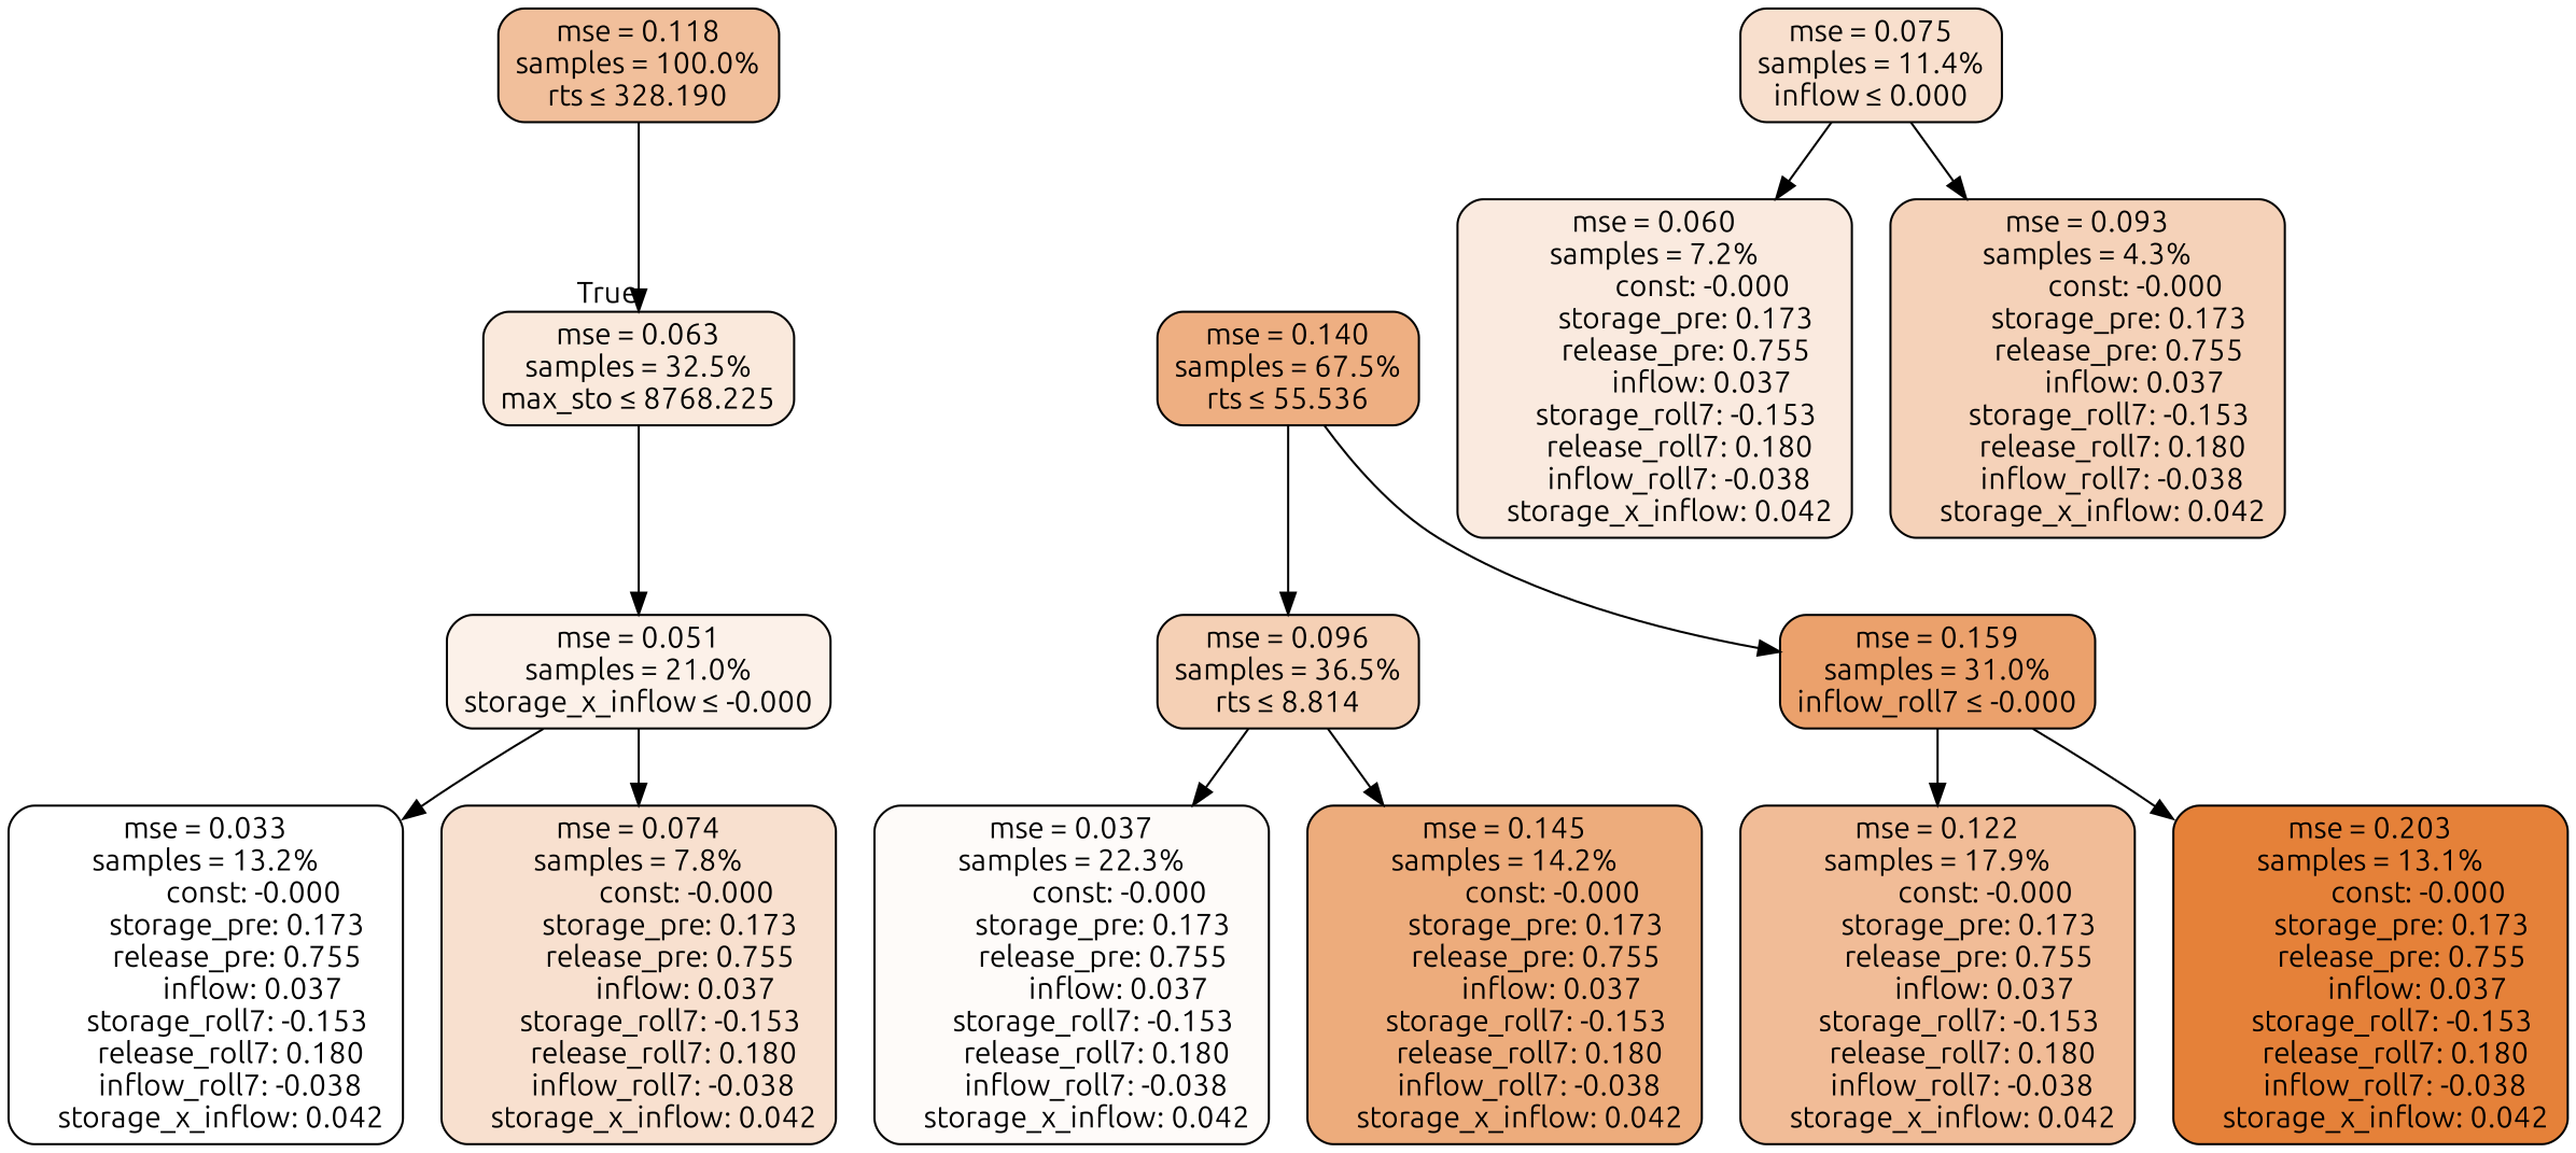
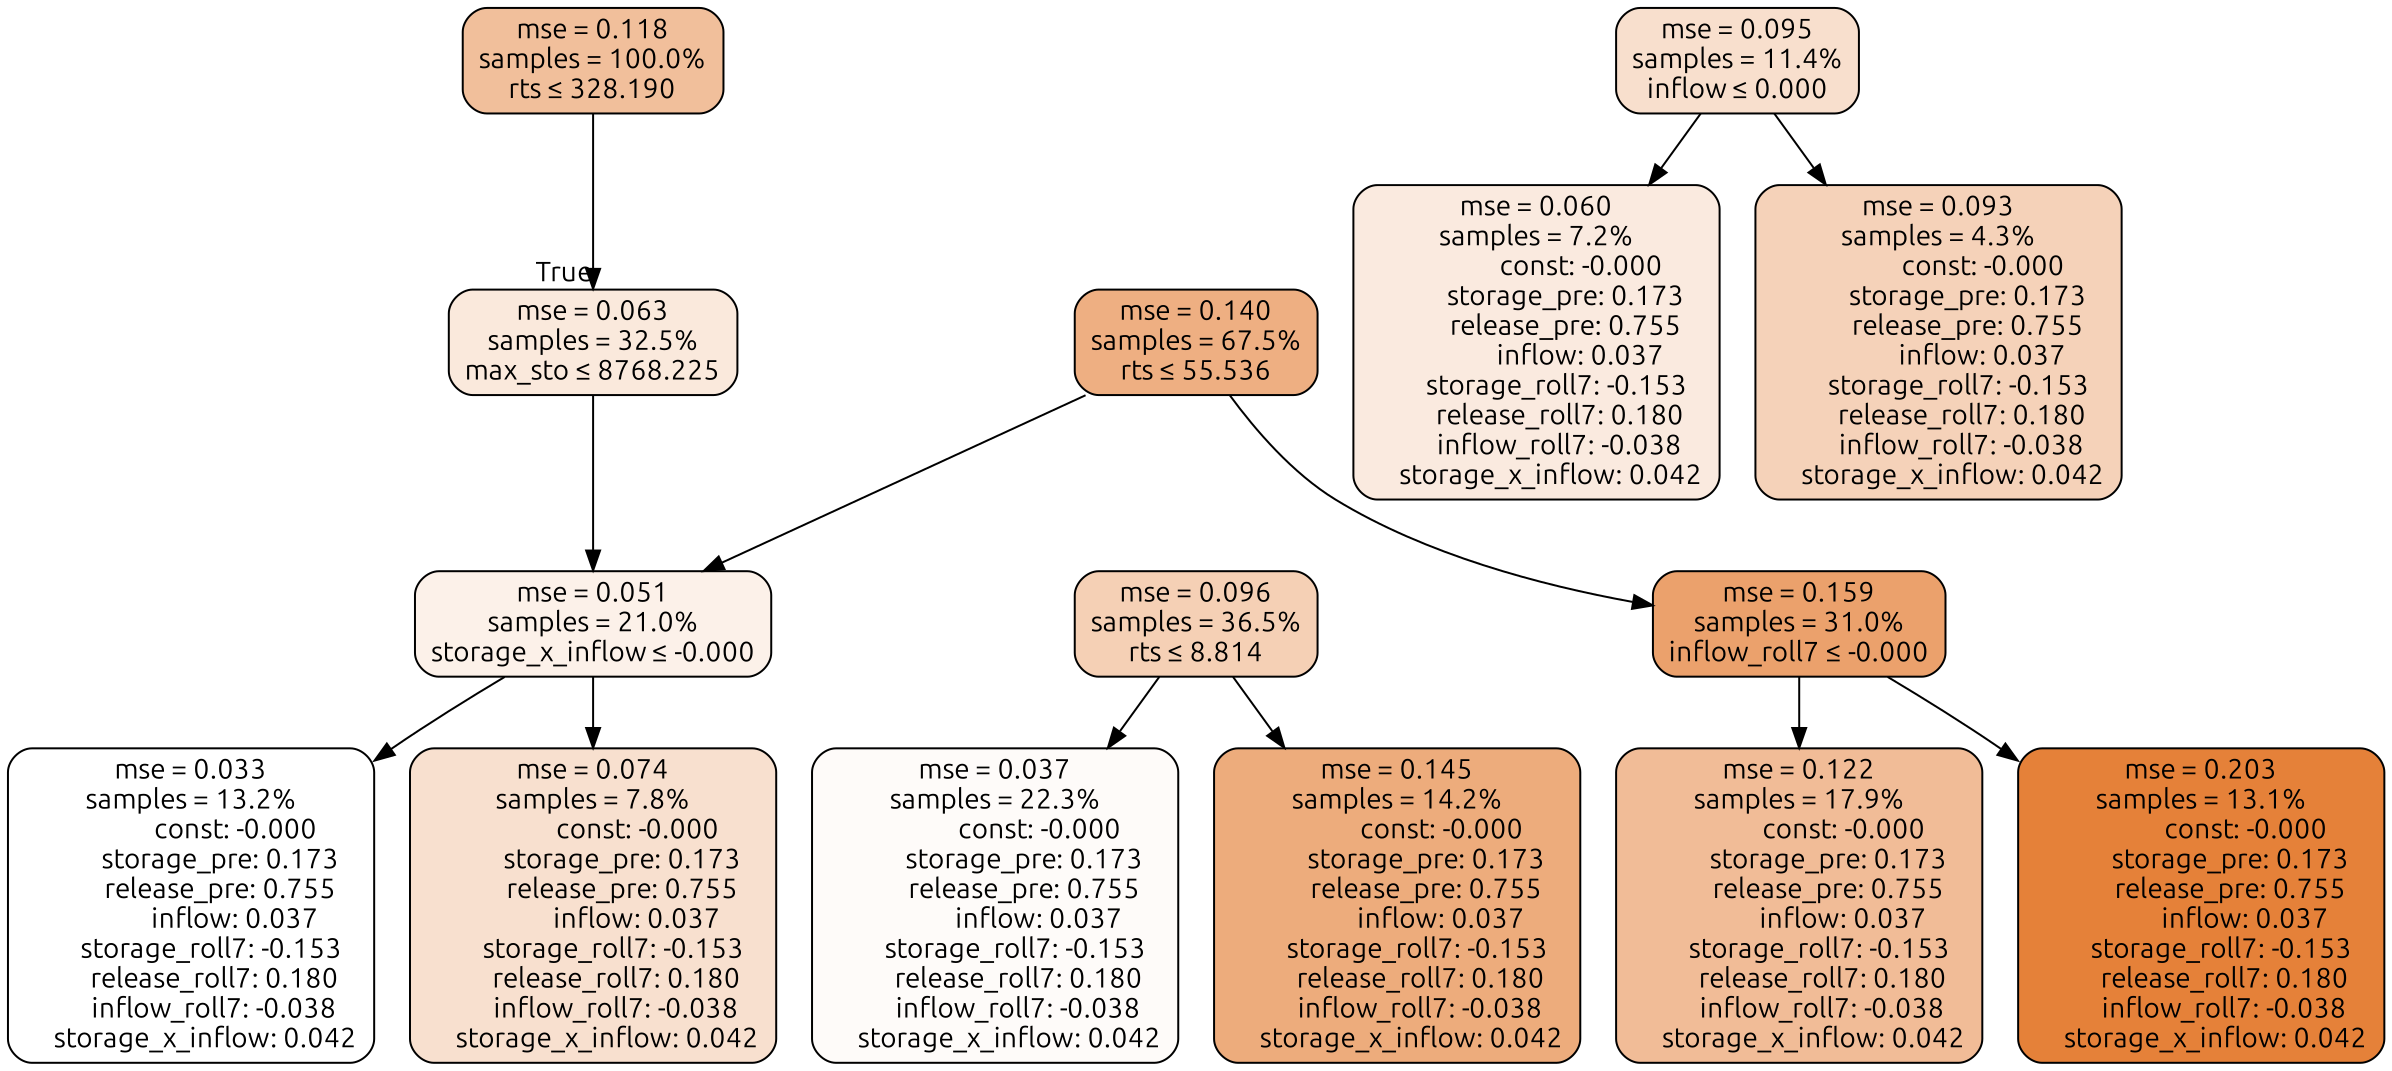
  digraph {
    fontname=Ubuntu
    node [color=black fontname=Ubuntu shape=rectangle style="filled, rounded"]
    edge [fontname=Ubuntu]
    n1 [fillcolor="#f1bf9b" label="mse = 0.118\nsamples = 100.0%\nrts &le; 328.190"]
    n2 [fillcolor="#fae9dc" label="mse = 0.063\nsamples = 32.5%\nmax_sto &le; 8768.225"]
    n3 [fillcolor="#eeaf82" label="mse = 0.140\nsamples = 67.5%\nrts &le; 55.536"]
    n4 [fillcolor="#f5d0b5" label="mse = 0.096\nsamples = 36.5%\nrts &le; 8.814"]
    n5 [fillcolor="#eba16c" label="mse = 0.159\nsamples = 31.0%\ninflow_roll7 &le; -0.000"]
    n6 [fillcolor="#fcf1e9" label="mse = 0.051\nsamples = 21.0%\nstorage_x_inflow &le; -0.000"]
    n7 [fillcolor="#fefbf9" label="mse = 0.037\nsamples = 22.3%\n               const: -0.000\n          storage_pre: 0.173\n          release_pre: 0.755\n               inflow: 0.037\n       storage_roll7: -0.153\n        release_roll7: 0.180\n        inflow_roll7: -0.038\n     storage_x_inflow: 0.042"]
    n8 [fillcolor="#edac7c" label="mse = 0.145\nsamples = 14.2%\n               const: -0.000\n          storage_pre: 0.173\n          release_pre: 0.755\n               inflow: 0.037\n       storage_roll7: -0.153\n        release_roll7: 0.180\n        inflow_roll7: -0.038\n     storage_x_inflow: 0.042"]
    n9 [fillcolor="#f1bc97" label="mse = 0.122\nsamples = 17.9%\n               const: -0.000\n          storage_pre: 0.173\n          release_pre: 0.755\n               inflow: 0.037\n       storage_roll7: -0.153\n        release_roll7: 0.180\n        inflow_roll7: -0.038\n     storage_x_inflow: 0.042"]
    n10 [fillcolor="#e58139" label="mse = 0.203\nsamples = 13.1%\n               const: -0.000\n          storage_pre: 0.173\n          release_pre: 0.755\n               inflow: 0.037\n       storage_roll7: -0.153\n        release_roll7: 0.180\n        inflow_roll7: -0.038\n     storage_x_inflow: 0.042"]
    n11 [fillcolor="#ffffff" label="mse = 0.033\nsamples = 13.2%\n               const: -0.000\n          storage_pre: 0.173\n          release_pre: 0.755\n               inflow: 0.037\n       storage_roll7: -0.153\n        release_roll7: 0.180\n        inflow_roll7: -0.038\n     storage_x_inflow: 0.042"]
    n12 [fillcolor="#f8e0cf" label="mse = 0.074\nsamples = 7.8%\n               const: -0.000\n          storage_pre: 0.173\n          release_pre: 0.755\n               inflow: 0.037\n       storage_roll7: -0.153\n        release_roll7: 0.180\n        inflow_roll7: -0.038\n     storage_x_inflow: 0.042"]
-   n13 [fillcolor="#f8dfcd" label="mse = 0.075\nsamples = 11.4%\ninflow &le; 0.000"]
+   n13 [fillcolor="#f8dfcd" label="mse = 0.095\nsamples = 11.4%\ninflow &le; 0.000"]
    n14 [fillcolor="#faeadf" label="mse = 0.060\nsamples = 7.2%\n               const: -0.000\n          storage_pre: 0.173\n          release_pre: 0.755\n               inflow: 0.037\n       storage_roll7: -0.153\n        release_roll7: 0.180\n        inflow_roll7: -0.038\n     storage_x_inflow: 0.042"]
    n15 [fillcolor="#f5d2b9" label="mse = 0.093\nsamples = 4.3%\n               const: -0.000\n          storage_pre: 0.173\n          release_pre: 0.755\n               inflow: 0.037\n       storage_roll7: -0.153\n        release_roll7: 0.180\n        inflow_roll7: -0.038\n     storage_x_inflow: 0.042"]
    n1 -> n2 [headlabel=True labelangle=-45 labeldistance=2.5]
    n2 -> n6
-   n3 -> n4
+   n3 -> n6
    n3 -> n5
    n4 -> n7
    n4 -> n8
    n5 -> n9
    n5 -> n10
    n6 -> n11
    n6 -> n12
    n13 -> n14
    n13 -> n15
  }
